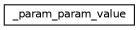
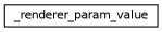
  digraph {
    rankdir=LR
-   n1 [color=black fillcolor=white fontname=Helvetica fontsize=10 height=0.2 label=_param_param_value shape=record style=filled width=0.4]
+   n1 [color=black fillcolor=white fontname=Helvetica fontsize=10 height=0.2 label=_renderer_param_value shape=record style=filled width=0.4]
  }
